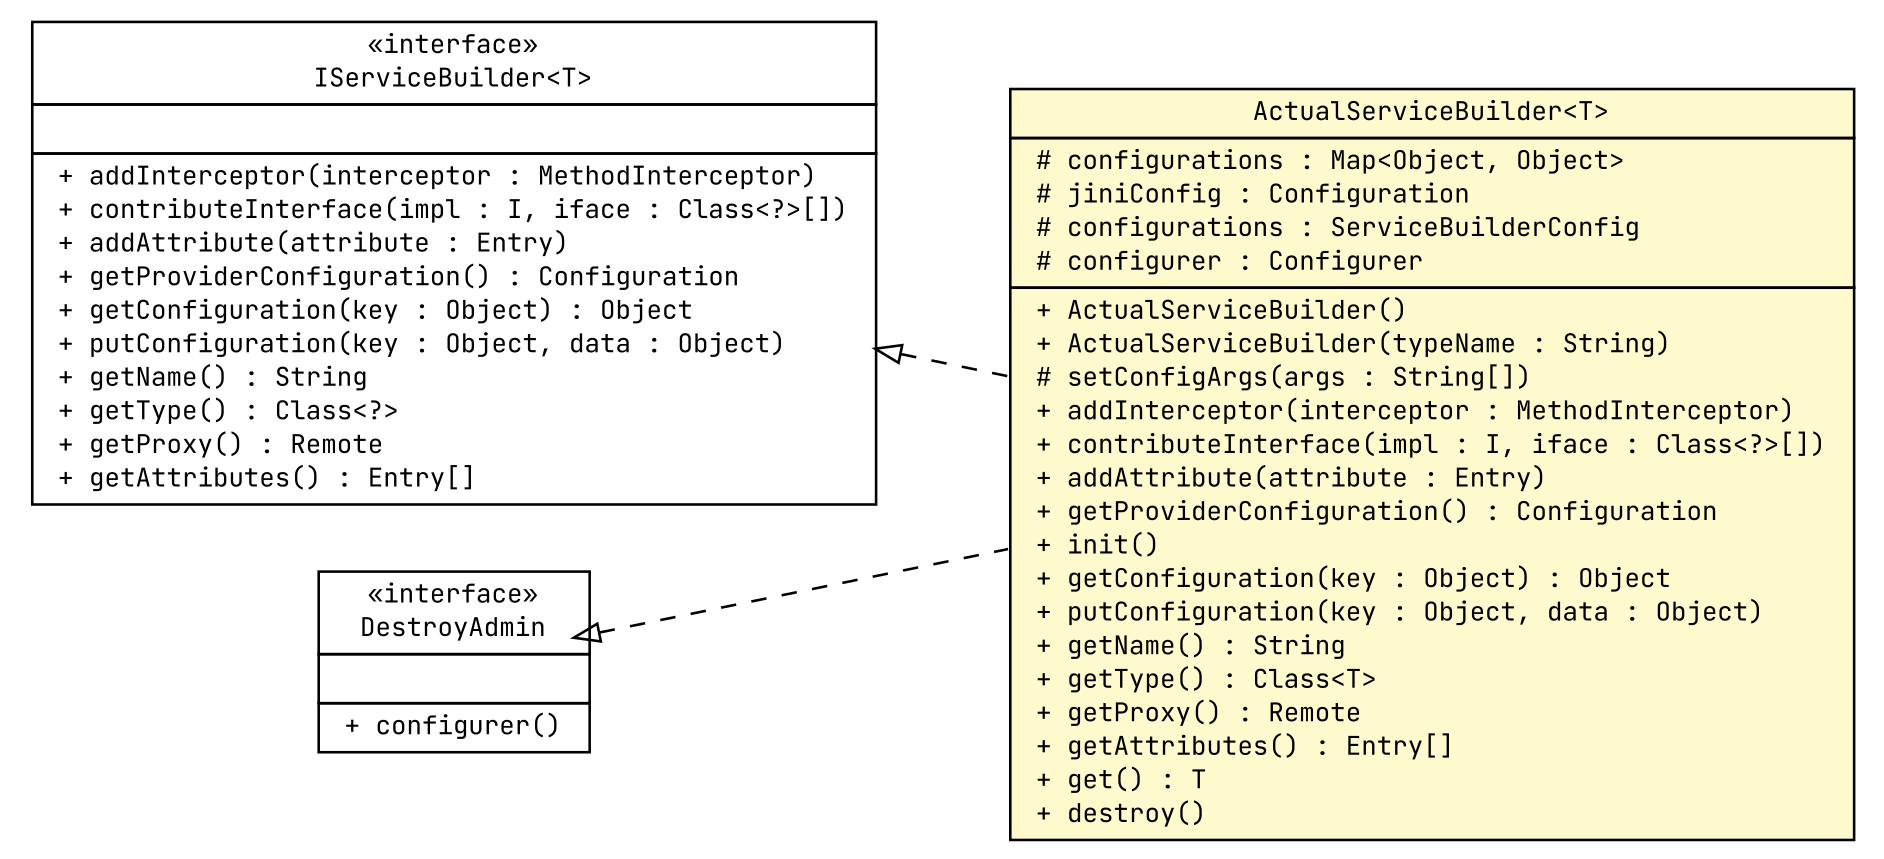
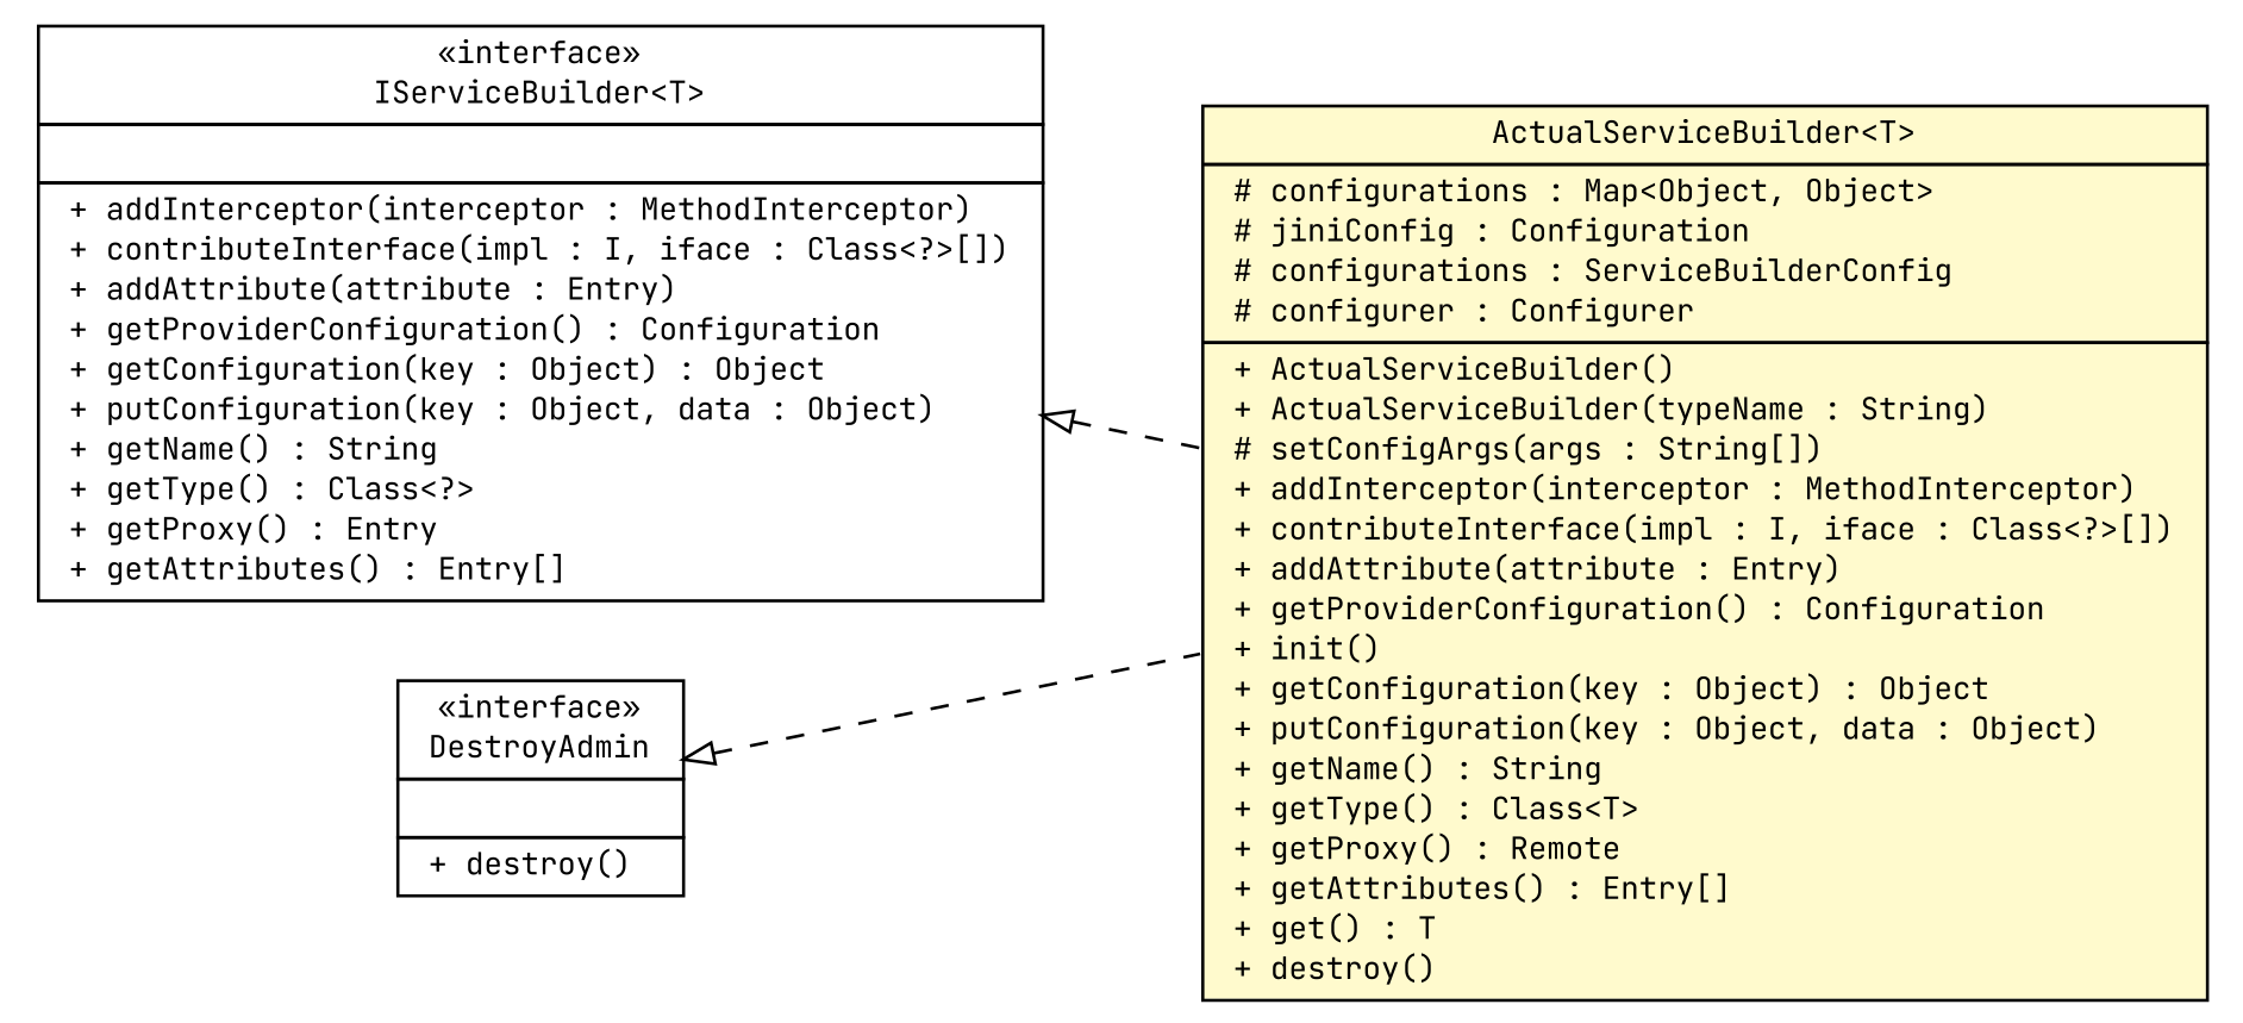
  digraph {
    fontname="JetBrains Mono"
    nodesep=0.25
    rankdir=LR
    ranksep=0.5
    node [fontcolor=black fontname="JetBrains Mono" fontsize=10.0 shape=plaintext]
    edge [arrowtail=empty dir=back fontname="JetBrains Mono" fontsize=10 headport=p labelfontname=Helvetica labelfontsize=10 style=dashed tailport=p]
    n1 [label=<<table title="sorcer.core.service.ActualServiceBuilder" border="0" cellborder="1" cellspacing="0" cellpadding="2" port="p" bgcolor="lemonChiffon" href="./ActualServiceBuilder.html"> 		<tr><td><table border="0" cellspacing="0" cellpadding="1"> <tr><td align="center" balign="center"> ActualServiceBuilder&lt;T&gt; </td></tr> 		</table></td></tr> 		<tr><td><table border="0" cellspacing="0" cellpadding="1"> <tr><td align="left" balign="left"> # configurations : Map&lt;Object, Object&gt; </td></tr> <tr><td align="left" balign="left"> # jiniConfig : Configuration </td></tr> <tr><td align="left" balign="left"> # configurations : ServiceBuilderConfig </td></tr> <tr><td align="left" balign="left"> # configurer : Configurer </td></tr> 		</table></td></tr> 		<tr><td><table border="0" cellspacing="0" cellpadding="1"> <tr><td align="left" balign="left"> + ActualServiceBuilder() </td></tr> <tr><td align="left" balign="left"> + ActualServiceBuilder(typeName : String) </td></tr> <tr><td align="left" balign="left"> # setConfigArgs(args : String[]) </td></tr> <tr><td align="left" balign="left"> + addInterceptor(interceptor : MethodInterceptor) </td></tr> <tr><td align="left" balign="left"> + contributeInterface(impl : I, iface : Class&lt;?&gt;[]) </td></tr> <tr><td align="left" balign="left"> + addAttribute(attribute : Entry) </td></tr> <tr><td align="left" balign="left"> + getProviderConfiguration() : Configuration </td></tr> <tr><td align="left" balign="left"> + init() </td></tr> <tr><td align="left" balign="left"> + getConfiguration(key : Object) : Object </td></tr> <tr><td align="left" balign="left"> + putConfiguration(key : Object, data : Object) </td></tr> <tr><td align="left" balign="left"> + getName() : String </td></tr> <tr><td align="left" balign="left"> + getType() : Class&lt;T&gt; </td></tr> <tr><td align="left" balign="left"> + getProxy() : Remote </td></tr> <tr><td align="left" balign="left"> + getAttributes() : Entry[] </td></tr> <tr><td align="left" balign="left"> + get() : T </td></tr> <tr><td align="left" balign="left"> + destroy() </td></tr> 		</table></td></tr> 		</table>>]
-   n2 [label=<<table title="sorcer.core.service.IServiceBuilder" border="0" cellborder="1" cellspacing="0" cellpadding="2" port="p" href="./IServiceBuilder.html"> 		<tr><td><table border="0" cellspacing="0" cellpadding="1"> <tr><td align="center" balign="center"> &#171;interface&#187; </td></tr> <tr><td align="center" balign="center"> IServiceBuilder&lt;T&gt; </td></tr> 		</table></td></tr> 		<tr><td><table border="0" cellspacing="0" cellpadding="1"> <tr><td align="left" balign="left">  </td></tr> 		</table></td></tr> 		<tr><td><table border="0" cellspacing="0" cellpadding="1"> <tr><td align="left" balign="left"> + addInterceptor(interceptor : MethodInterceptor) </td></tr> <tr><td align="left" balign="left"> + contributeInterface(impl : I, iface : Class&lt;?&gt;[]) </td></tr> <tr><td align="left" balign="left"> + addAttribute(attribute : Entry) </td></tr> <tr><td align="left" balign="left"> + getProviderConfiguration() : Configuration </td></tr> <tr><td align="left" balign="left"> + getConfiguration(key : Object) : Object </td></tr> <tr><td align="left" balign="left"> + putConfiguration(key : Object, data : Object) </td></tr> <tr><td align="left" balign="left"> + getName() : String </td></tr> <tr><td align="left" balign="left"> + getType() : Class&lt;?&gt; </td></tr> <tr><td align="left" balign="left"> + getProxy() : Remote </td></tr> <tr><td align="left" balign="left"> + getAttributes() : Entry[] </td></tr> 		</table></td></tr> 		</table>>]
-   n3 [label=<<table title="com.sun.jini.admin.DestroyAdmin" border="0" cellborder="1" cellspacing="0" cellpadding="2" port="p" href="https://river.apache.org/doc/api/com/sun/jini/admin/DestroyAdmin.html"> 		<tr><td><table border="0" cellspacing="0" cellpadding="1"> <tr><td align="center" balign="center"> &#171;interface&#187; </td></tr> <tr><td align="center" balign="center"> DestroyAdmin </td></tr> 		</table></td></tr> 		<tr><td><table border="0" cellspacing="0" cellpadding="1"> <tr><td align="left" balign="left">  </td></tr> 		</table></td></tr> 		<tr><td><table border="0" cellspacing="0" cellpadding="1"> <tr><td align="left" balign="left"> + configurer() </td></tr> 		</table></td></tr> 		</table>>]
+   n2 [label=<<table title="sorcer.core.service.IServiceBuilder" border="0" cellborder="1" cellspacing="0" cellpadding="2" port="p" href="./IServiceBuilder.html"> 		<tr><td><table border="0" cellspacing="0" cellpadding="1"> <tr><td align="center" balign="center"> &#171;interface&#187; </td></tr> <tr><td align="center" balign="center"> IServiceBuilder&lt;T&gt; </td></tr> 		</table></td></tr> 		<tr><td><table border="0" cellspacing="0" cellpadding="1"> <tr><td align="left" balign="left">  </td></tr> 		</table></td></tr> 		<tr><td><table border="0" cellspacing="0" cellpadding="1"> <tr><td align="left" balign="left"> + addInterceptor(interceptor : MethodInterceptor) </td></tr> <tr><td align="left" balign="left"> + contributeInterface(impl : I, iface : Class&lt;?&gt;[]) </td></tr> <tr><td align="left" balign="left"> + addAttribute(attribute : Entry) </td></tr> <tr><td align="left" balign="left"> + getProviderConfiguration() : Configuration </td></tr> <tr><td align="left" balign="left"> + getConfiguration(key : Object) : Object </td></tr> <tr><td align="left" balign="left"> + putConfiguration(key : Object, data : Object) </td></tr> <tr><td align="left" balign="left"> + getName() : String </td></tr> <tr><td align="left" balign="left"> + getType() : Class&lt;?&gt; </td></tr> <tr><td align="left" balign="left"> + getProxy() : Entry </td></tr> <tr><td align="left" balign="left"> + getAttributes() : Entry[] </td></tr> 		</table></td></tr> 		</table>>]
+   n3 [label=<<table title="com.sun.jini.admin.DestroyAdmin" border="0" cellborder="1" cellspacing="0" cellpadding="2" port="p" href="https://river.apache.org/doc/api/com/sun/jini/admin/DestroyAdmin.html"> 		<tr><td><table border="0" cellspacing="0" cellpadding="1"> <tr><td align="center" balign="center"> &#171;interface&#187; </td></tr> <tr><td align="center" balign="center"> DestroyAdmin </td></tr> 		</table></td></tr> 		<tr><td><table border="0" cellspacing="0" cellpadding="1"> <tr><td align="left" balign="left">  </td></tr> 		</table></td></tr> 		<tr><td><table border="0" cellspacing="0" cellpadding="1"> <tr><td align="left" balign="left"> + destroy() </td></tr> 		</table></td></tr> 		</table>>]
    n2 -> n1
    n3 -> n1
  }
